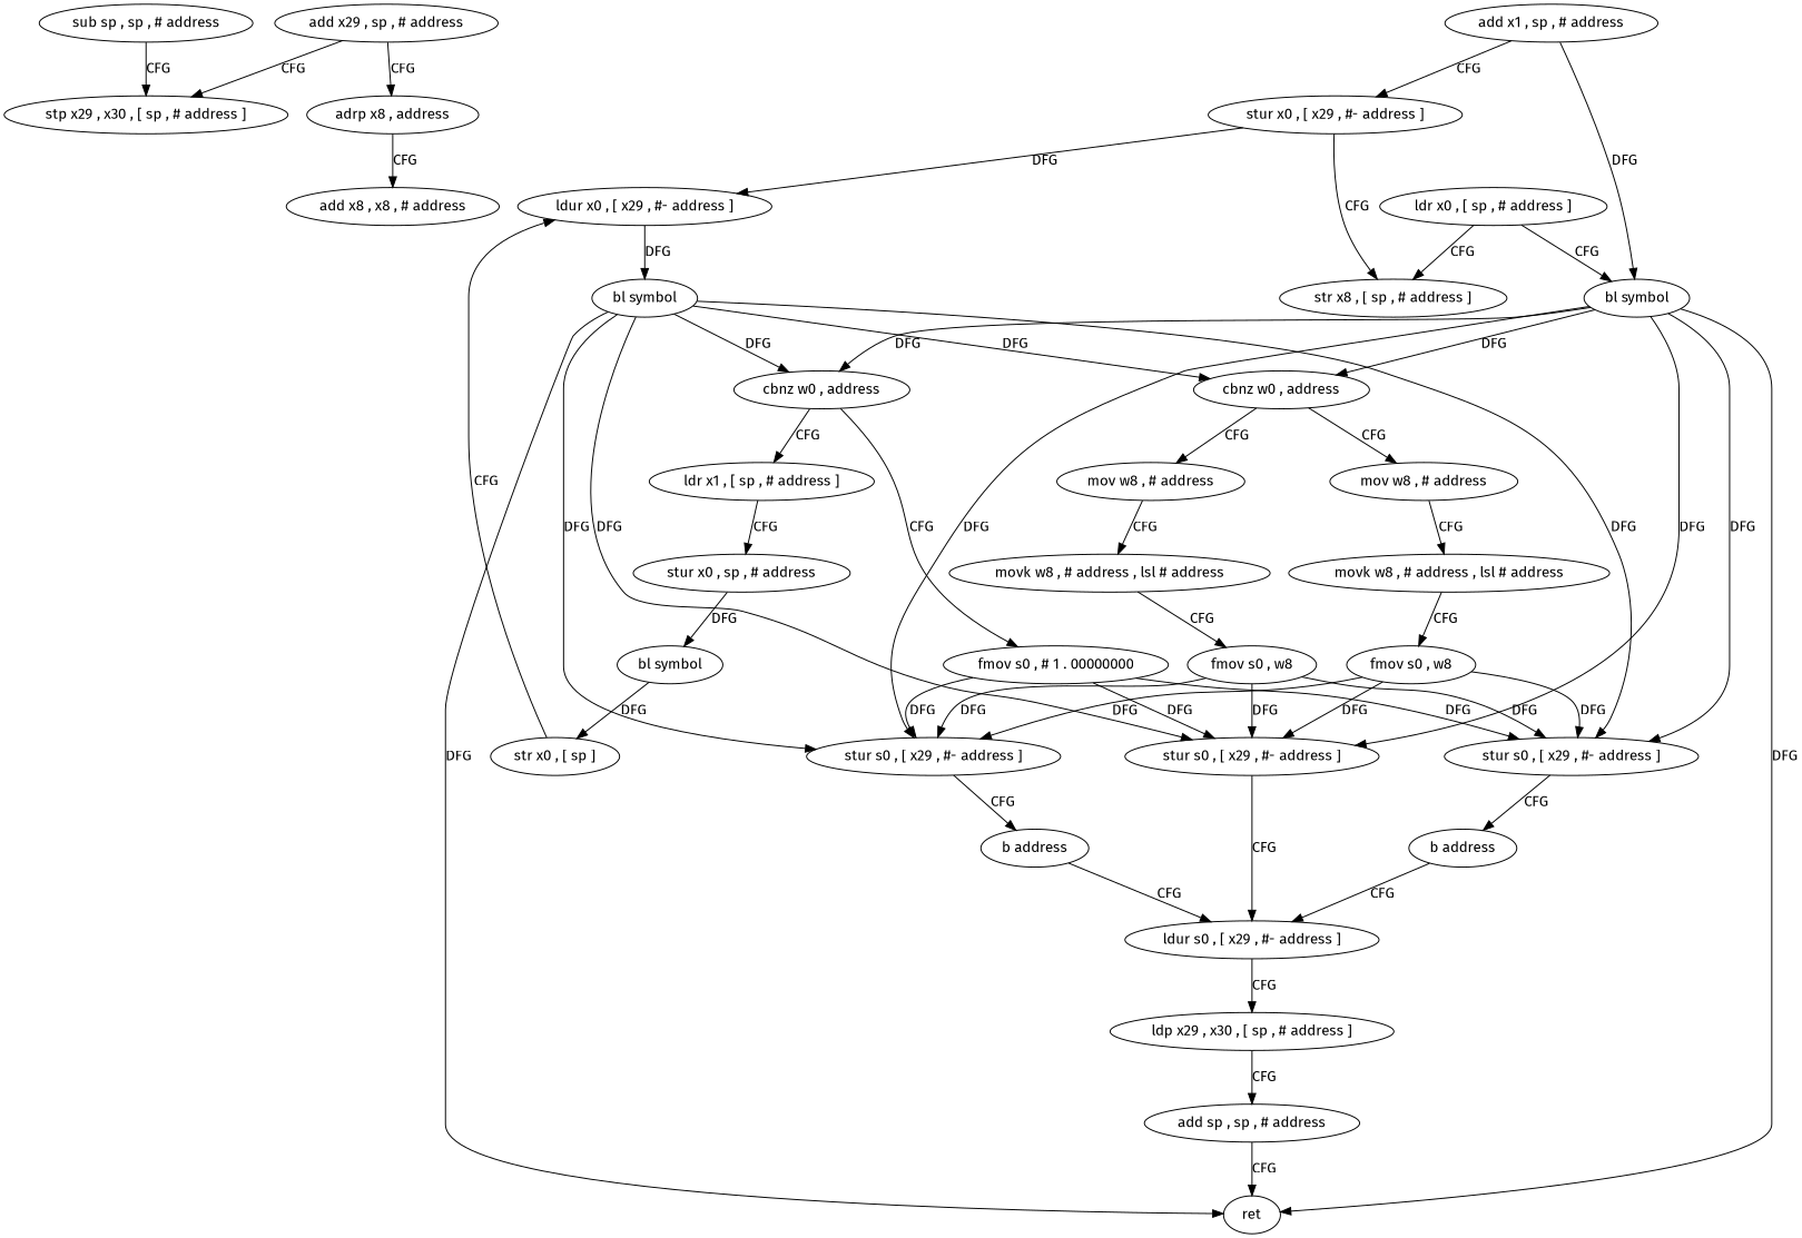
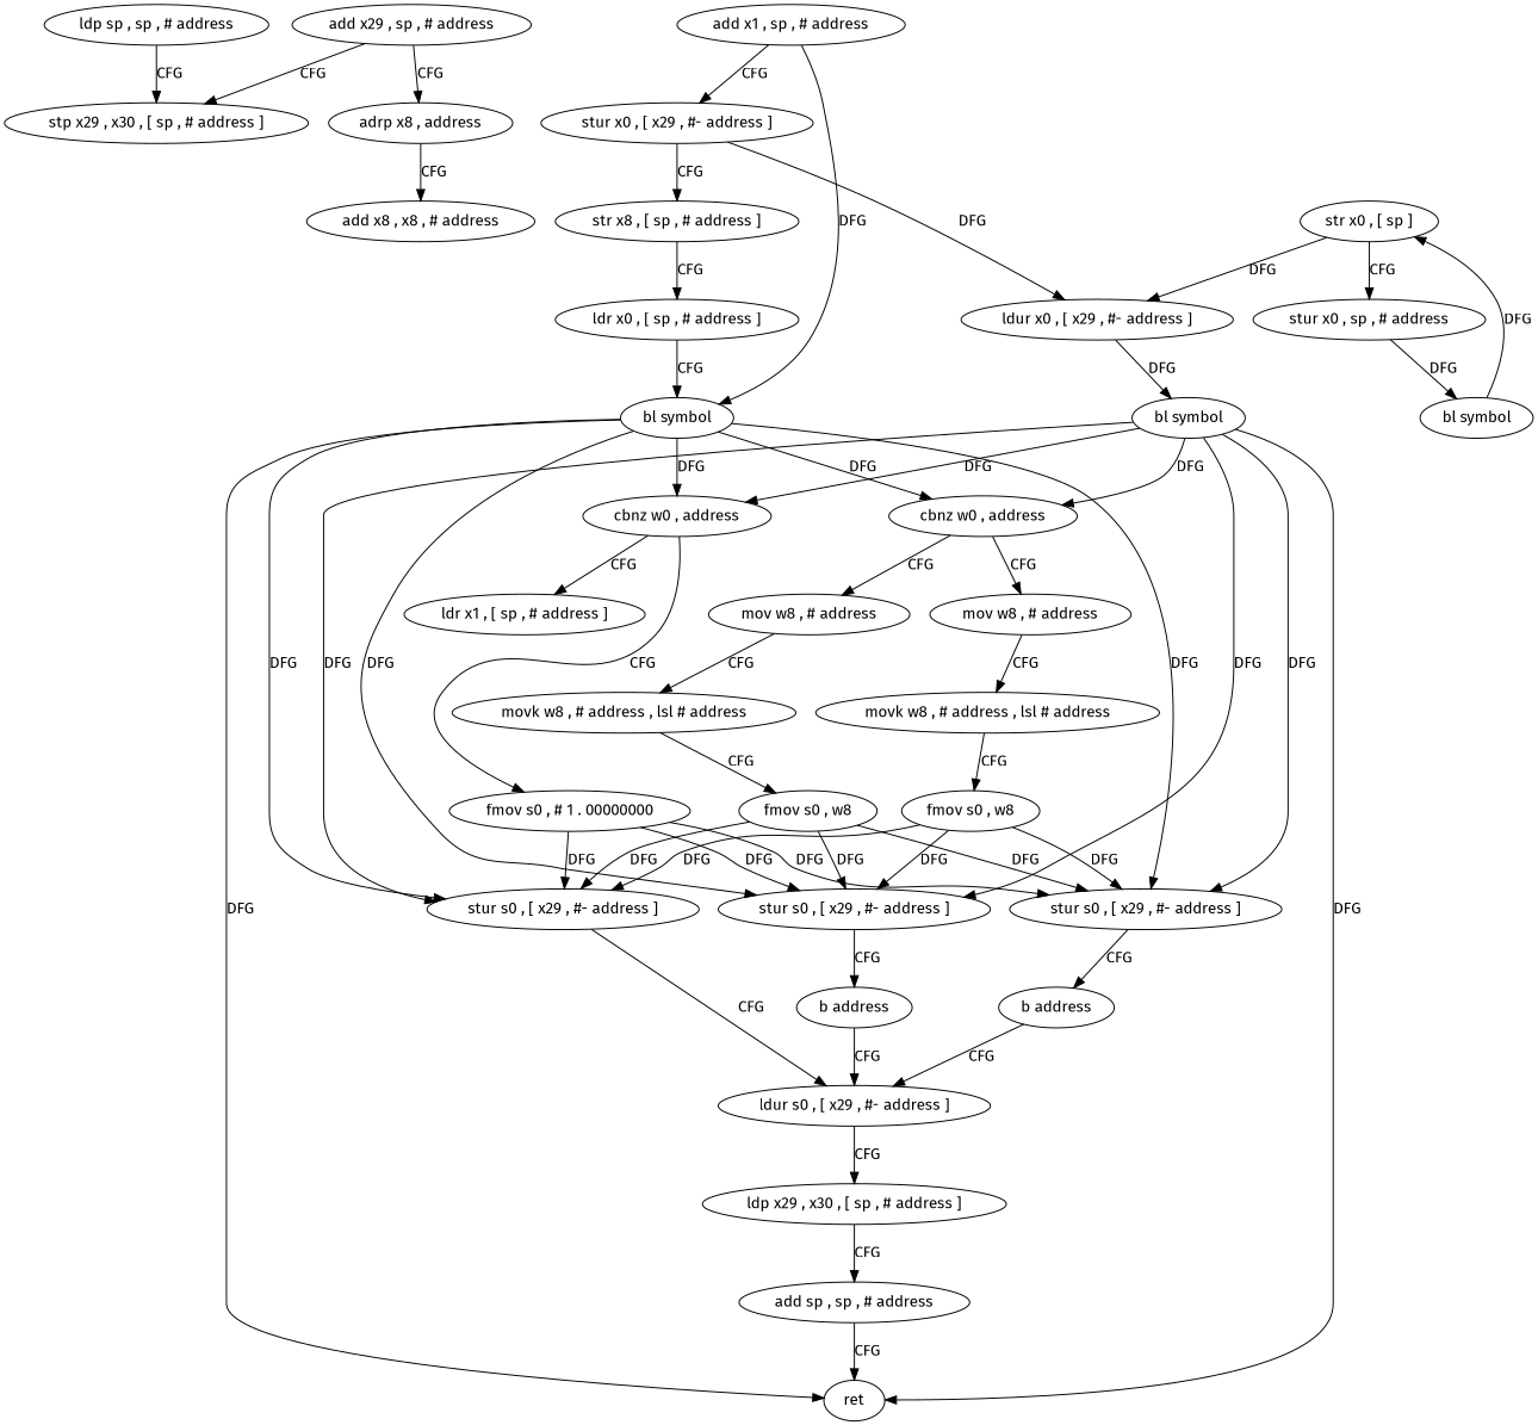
  digraph {
    fontname="Fira Sans"
    node [fontname="Fira Sans"]
    edge [fontname="Fira Sans"]
-   n1 [label="sub sp , sp , # address"]
+   n1 [label="ldp sp , sp , # address"]
    n2 [label="stp x29 , x30 , [ sp , # address ]"]
    n3 [label="add x29 , sp , # address"]
    n4 [label="adrp x8 , address"]
    n5 [label="add x8 , x8 , # address"]
    n6 [label="add x1 , sp , # address"]
    n7 [label="stur x0 , [ x29 , #- address ]"]
    n8 [label="bl symbol"]
    n9 [label="str x8 , [ sp , # address ]"]
    n10 [label="ldur x0 , [ x29 , #- address ]"]
    n11 [label="cbnz w0 , address"]
    n12 [label="stur s0 , [ x29 , #- address ]"]
    n13 [label="cbnz w0 , address"]
    n14 [label="stur s0 , [ x29 , #- address ]"]
    n15 [label="stur s0 , [ x29 , #- address ]"]
    n16 [label=ret]
    n17 [label="ldr x0 , [ sp , # address ]"]
    n18 [label="bl symbol"]
    n19 [label="fmov s0 , # 1 . 00000000"]
    n20 [label="ldr x1 , [ sp , # address ]"]
    n21 [label="ldur s0 , [ x29 , #- address ]"]
    n22 [label="mov w8 , # address"]
    n23 [label="mov w8 , # address"]
    n24 [label="b address"]
    n25 [label="b address"]
    n26 [label="stur x0 , sp , # address"]
    n27 [label="bl symbol"]
    n28 [label="ldp x29 , x30 , [ sp , # address ]"]
    n29 [label="add sp , sp , # address"]
    n30 [label="str x0 , [ sp ]"]
    n31 [label="movk w8 , # address , lsl # address"]
    n32 [label="movk w8 , # address , lsl # address"]
    n33 [label="fmov s0 , w8"]
    n34 [label="fmov s0 , w8"]
    n1 -> n2 [label=CFG]
    n3 -> n2 [label=CFG]
    n3 -> n4 [label=CFG]
    n4 -> n5 [label=CFG]
    n6 -> n7 [label=CFG]
    n6 -> n8 [label=DFG]
    n7 -> n9 [label=CFG]
    n7 -> n10 [label=DFG]
    n8 -> n11 [label=DFG]
    n8 -> n12 [label=DFG]
    n8 -> n13 [label=DFG]
    n8 -> n14 [label=DFG]
    n8 -> n15 [label=DFG]
    n8 -> n16 [label=DFG]
-   n17 -> n9 [label=CFG]
+   n9 -> n17 [label=CFG]
    n10 -> n18 [label=DFG]
    n11 -> n19 [label=CFG]
    n11 -> n20 [label=CFG]
    n12 -> n21 [label=CFG]
    n13 -> n22 [label=CFG]
    n13 -> n23 [label=CFG]
    n14 -> n24 [label=CFG]
    n15 -> n25 [label=CFG]
    n17 -> n8 [label=CFG]
    n18 -> n11 [label=DFG]
    n18 -> n12 [label=DFG]
    n18 -> n13 [label=DFG]
    n18 -> n14 [label=DFG]
    n18 -> n15 [label=DFG]
    n18 -> n16 [label=DFG]
    n19 -> n12 [label=DFG]
    n19 -> n14 [label=DFG]
    n19 -> n15 [label=DFG]
-   n20 -> n26 [label=CFG]
+   n30 -> n26 [label=CFG]
    n21 -> n28 [label=CFG]
    n22 -> n31 [label=CFG]
    n23 -> n32 [label=CFG]
    n24 -> n21 [label=CFG]
    n25 -> n21 [label=CFG]
    n26 -> n27 [label=DFG]
    n27 -> n30 [label=DFG]
    n28 -> n29 [label=CFG]
    n29 -> n16 [label=CFG]
-   n30 -> n10 [label=CFG]
+   n30 -> n10 [label=DFG]
    n31 -> n33 [label=CFG]
    n32 -> n34 [label=CFG]
    n33 -> n12 [label=DFG]
    n33 -> n14 [label=DFG]
    n33 -> n15 [label=DFG]
    n34 -> n12 [label=DFG]
    n34 -> n14 [label=DFG]
    n34 -> n15 [label=DFG]
  }
